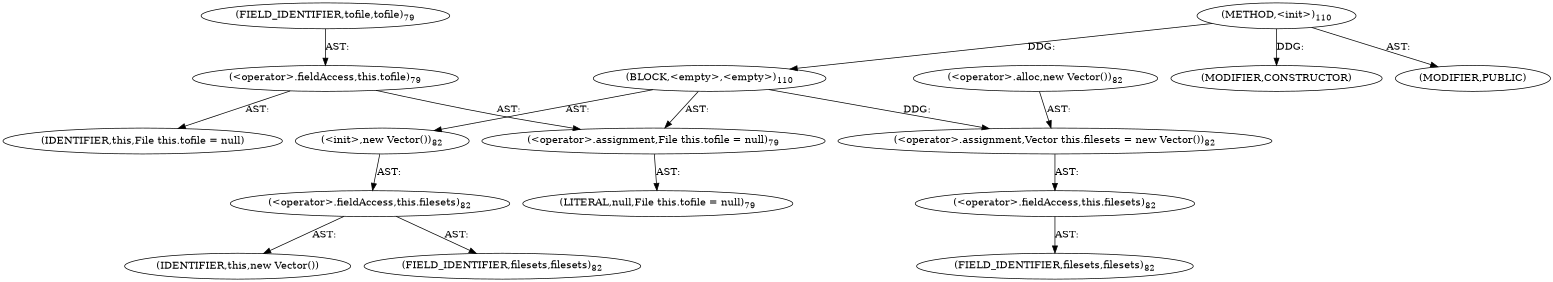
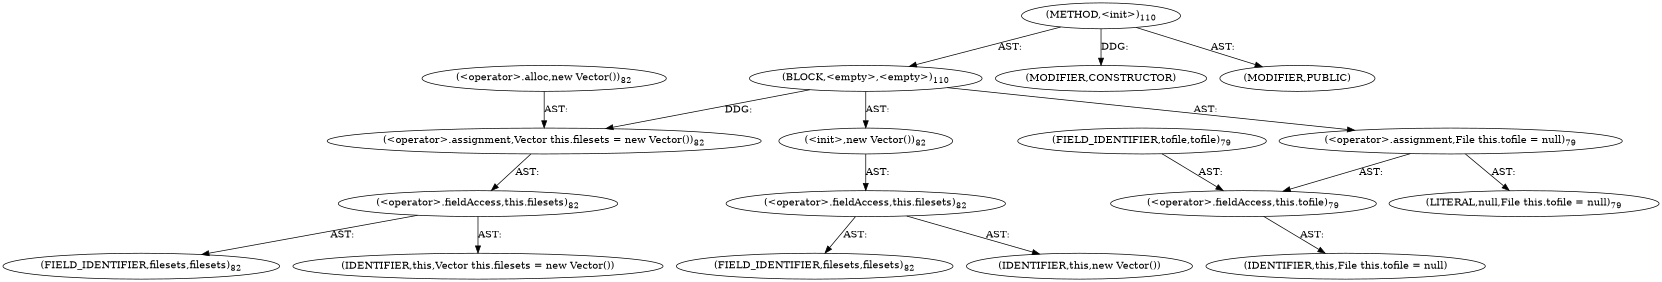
  digraph {
    fontname="DejaVu Serif"
    node [fontname="DejaVu Serif"]
    edge [fontname="DejaVu Serif"]
    n1 [label=<(METHOD,&lt;init&gt;)<SUB>110</SUB>>]
    n2 [label=<(BLOCK,&lt;empty&gt;,&lt;empty&gt;)<SUB>110</SUB>>]
    n3 [label=<(MODIFIER,CONSTRUCTOR)>]
    n4 [label=<(MODIFIER,PUBLIC)>]
    n5 [label=<(&lt;operator&gt;.assignment,File this.tofile = null)<SUB>79</SUB>>]
    n6 [label=<(&lt;operator&gt;.assignment,Vector this.filesets = new Vector())<SUB>82</SUB>>]
    n7 [label=<(&lt;init&gt;,new Vector())<SUB>82</SUB>>]
    n8 [label=<(&lt;operator&gt;.fieldAccess,this.tofile)<SUB>79</SUB>>]
    n9 [label=<(LITERAL,null,File this.tofile = null)<SUB>79</SUB>>]
    n10 [label=<(&lt;operator&gt;.fieldAccess,this.filesets)<SUB>82</SUB>>]
    n11 [label=<(&lt;operator&gt;.fieldAccess,this.filesets)<SUB>82</SUB>>]
    n12 [label=<(IDENTIFIER,this,File this.tofile = null)>]
    n13 [label=<(FIELD_IDENTIFIER,tofile,tofile)<SUB>79</SUB>>]
+   n14 [label=<(IDENTIFIER,this,Vector this.filesets = new Vector())>]
    n15 [label=<(FIELD_IDENTIFIER,filesets,filesets)<SUB>82</SUB>>]
    n16 [label=<(&lt;operator&gt;.alloc,new Vector())<SUB>82</SUB>>]
    n17 [label=<(IDENTIFIER,this,new Vector())>]
    n18 [label=<(FIELD_IDENTIFIER,filesets,filesets)<SUB>82</SUB>>]
-   n1 -> n2 [label="DDG: "]
+   n1 -> n2 [label="AST: "]
    n1 -> n3 [label="DDG: "]
    n1 -> n4 [label="AST: "]
    n2 -> n5 [label="AST: "]
    n2 -> n6 [label="DDG: "]
    n2 -> n7 [label="AST: "]
-   n8 -> n5 [label="AST: "]
+   n5 -> n8 [label="AST: "]
    n5 -> n9 [label="AST: "]
    n6 -> n10 [label="AST: "]
    n7 -> n11 [label="AST: "]
    n8 -> n12 [label="AST: "]
+   n10 -> n14 [label="AST: "]
    n10 -> n15 [label="AST: "]
    n11 -> n17 [label="AST: "]
    n11 -> n18 [label="AST: "]
    n13 -> n8 [label="AST: "]
    n16 -> n6 [label="AST: "]
  }
